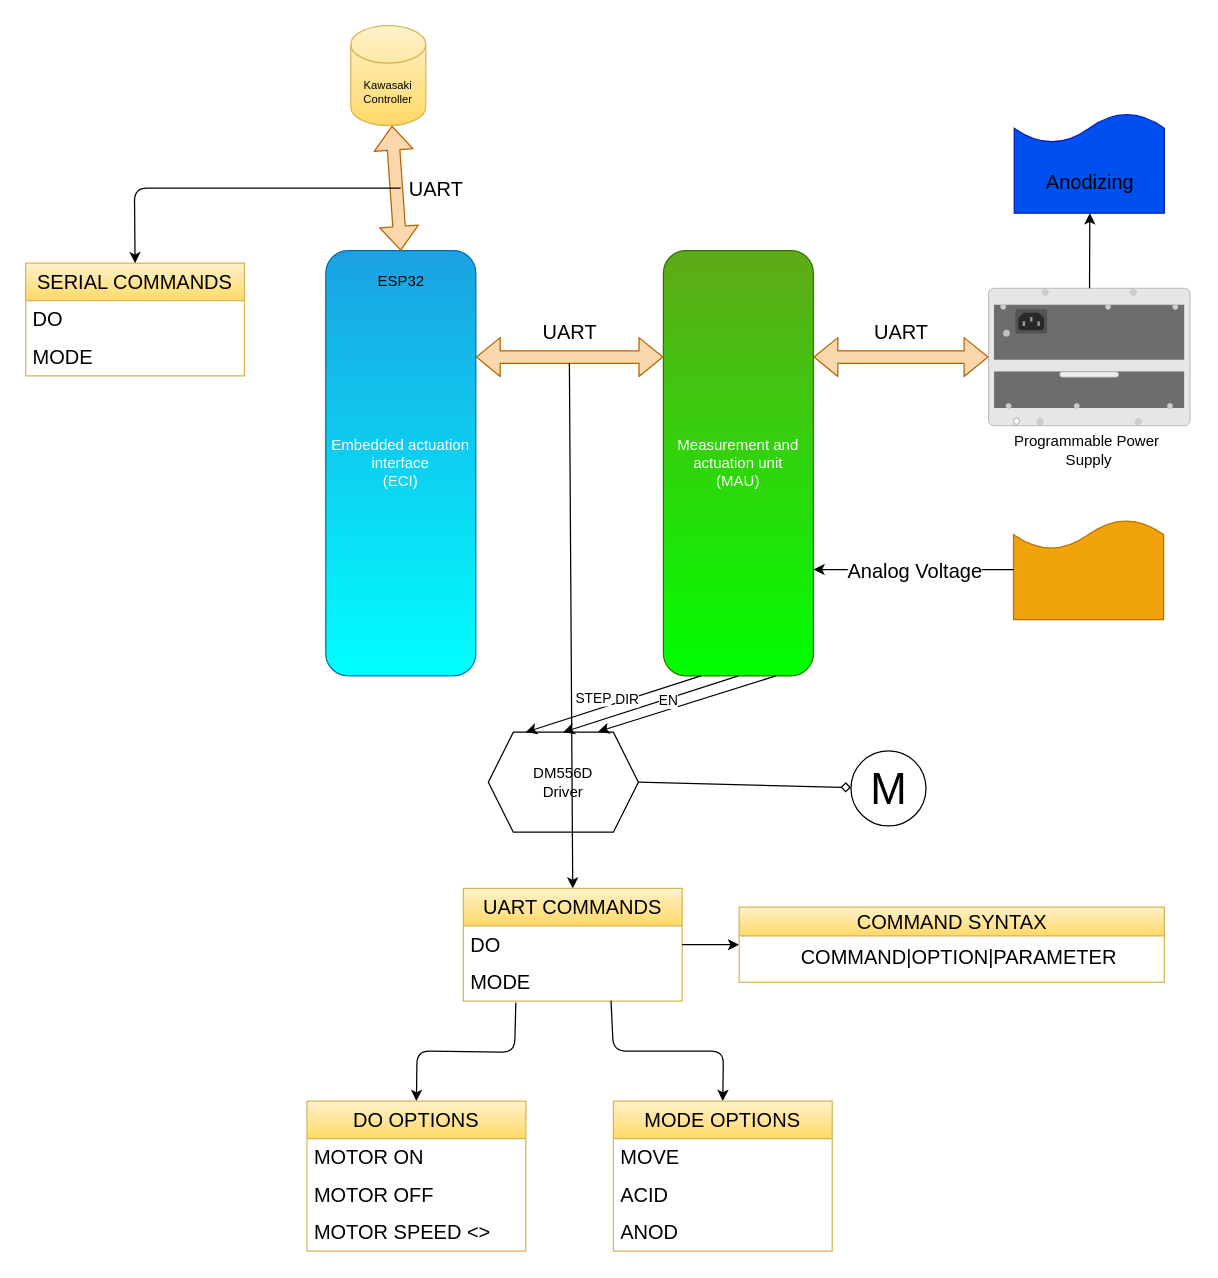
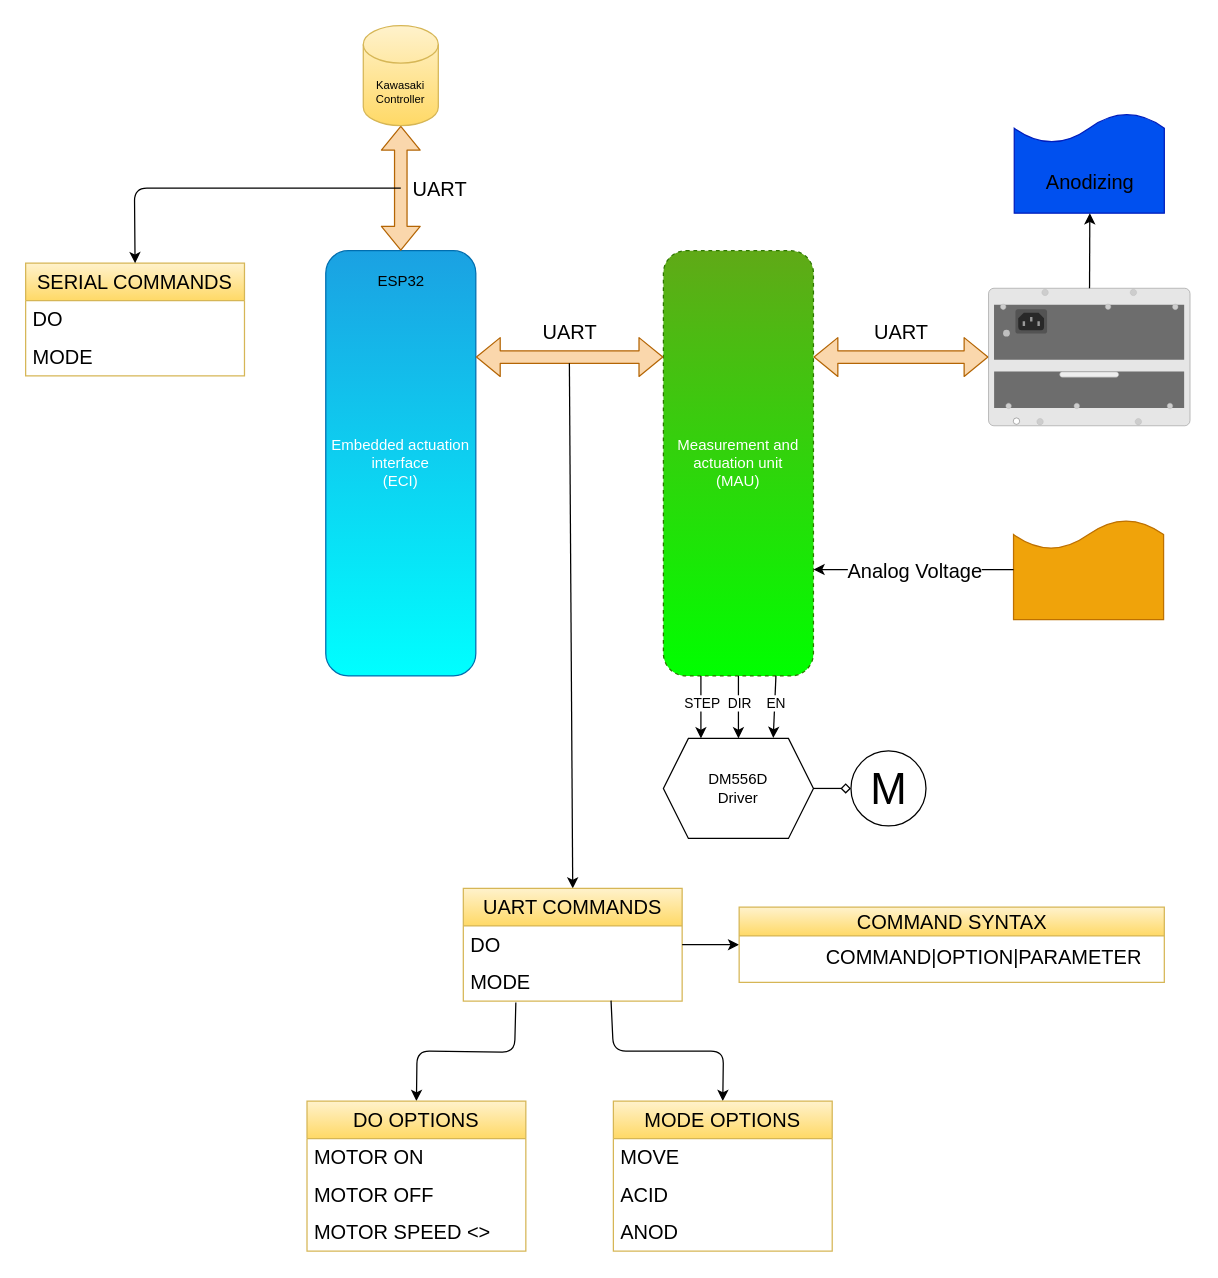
  <mxCell id="0" />
  <mxCell id="1" parent="0" />
  <mxCell id="2" value="" style="group;" parent="1" vertex="1" connectable="0"><mxGeometry x="530" y="200" width="120" height="340" as="geometry" /></mxCell>
- <mxCell id="3" value="Measurement and actuation unit&lt;br&gt;(MAU)" style="rounded=1;whiteSpace=wrap;html=1;fillColor=#60a917;fontColor=#ffffff;strokeColor=#2D7600;gradientColor=#00FF00;" parent="2" vertex="1"><mxGeometry width="120" height="340" as="geometry" /></mxCell>
+ <mxCell id="3" value="Measurement and actuation unit&lt;br&gt;(MAU)" style="rounded=1;whiteSpace=wrap;html=1;fillColor=#60a917;fontColor=#ffffff;strokeColor=#2D7600;gradientColor=#00FF00;dashed=1;" parent="2" vertex="1"><mxGeometry width="120" height="340" as="geometry" /></mxCell>
  <mxCell id="4" value="" style="group" parent="1" vertex="1" connectable="0"><mxGeometry x="260" y="200" width="120" height="340" as="geometry" /></mxCell>
  <mxCell id="5" value="Embedded actuation interface&lt;br&gt;(ECI)" style="rounded=1;whiteSpace=wrap;html=1;fillColor=#1ba1e2;fontColor=#ffffff;strokeColor=#006EAF;gradientColor=#00FFFF;" parent="4" vertex="1"><mxGeometry width="120" height="340" as="geometry" /></mxCell>
  <mxCell id="6" value="ESP32" style="text;html=1;align=center;verticalAlign=middle;resizable=0;points=[];autosize=1;strokeColor=none;fillColor=none;" parent="4" vertex="1"><mxGeometry x="30" y="10" width="60" height="30" as="geometry" /></mxCell>
  <mxCell id="7" value="M" style="verticalLabelPosition=middle;shadow=0;dashed=0;align=center;html=1;verticalAlign=middle;strokeWidth=1;shape=ellipse;aspect=fixed;fontSize=35;fillColor=none;gradientColor=none;" parent="1" vertex="1"><mxGeometry x="680" y="600" width="60" height="60" as="geometry" /></mxCell>
  <mxCell id="8" style="edgeStyle=none;html=1;exitX=1;exitY=0.5;exitDx=0;exitDy=0;endArrow=diamond;endFill=0;" parent="1" source="9" target="7" edge="1"><mxGeometry relative="1" as="geometry" /></mxCell>
- <mxCell id="9" value="DM556D&lt;br&gt;Driver" style="shape=hexagon;perimeter=hexagonPerimeter2;whiteSpace=wrap;html=1;fixedSize=1;fillColor=none;gradientColor=none;" parent="1" vertex="1"><mxGeometry x="390" y="585" width="120" height="80" as="geometry" /></mxCell>
+ <mxCell id="9" value="DM556D&lt;br&gt;Driver" style="shape=hexagon;perimeter=hexagonPerimeter2;whiteSpace=wrap;html=1;fixedSize=1;fillColor=none;gradientColor=none;" parent="1" vertex="1"><mxGeometry x="530" y="590" width="120" height="80" as="geometry" /></mxCell>
  <mxCell id="10" style="edgeStyle=none;html=1;exitX=0.25;exitY=1;exitDx=0;exitDy=0;entryX=0.25;entryY=0;entryDx=0;entryDy=0;entryPerimeter=0;endArrow=classic;endFill=1;" parent="1" source="3" target="9" edge="1"><mxGeometry relative="1" as="geometry" /></mxCell>
  <mxCell id="11" value="STEP" style="edgeLabel;html=1;align=center;verticalAlign=middle;resizable=0;points=[];" parent="10" vertex="1" connectable="0"><mxGeometry x="0.231" relative="1" as="geometry"><mxPoint y="-10" as="offset" /></mxGeometry></mxCell>
  <mxCell id="12" style="edgeStyle=none;html=1;exitX=0.5;exitY=1;exitDx=0;exitDy=0;entryX=0.5;entryY=0;entryDx=0;entryDy=0;endArrow=classic;endFill=1;" parent="1" source="3" target="9" edge="1"><mxGeometry relative="1" as="geometry" /></mxCell>
  <mxCell id="13" value="DIR" style="edgeLabel;html=1;align=center;verticalAlign=middle;resizable=0;points=[];" parent="12" vertex="1" connectable="0"><mxGeometry x="0.261" y="1" relative="1" as="geometry"><mxPoint x="-1" y="-11" as="offset" /></mxGeometry></mxCell>
  <mxCell id="14" style="edgeStyle=none;html=1;exitX=0.75;exitY=1;exitDx=0;exitDy=0;entryX=0.732;entryY=-0.005;entryDx=0;entryDy=0;entryPerimeter=0;endArrow=classic;endFill=1;" parent="1" source="3" target="9" edge="1"><mxGeometry relative="1" as="geometry" /></mxCell>
  <mxCell id="15" value="EN" style="edgeLabel;html=1;align=center;verticalAlign=middle;resizable=0;points=[];" parent="14" vertex="1" connectable="0"><mxGeometry x="0.215" y="1" relative="1" as="geometry"><mxPoint y="-9" as="offset" /></mxGeometry></mxCell>
  <mxCell id="16" value="" style="shape=flexArrow;endArrow=classic;html=1;entryX=0;entryY=0.25;entryDx=0;entryDy=0;exitX=1;exitY=0.25;exitDx=0;exitDy=0;startArrow=block;fillColor=#fad7ac;strokeColor=#b46504;" parent="1" source="5" target="3" edge="1"><mxGeometry width="50" height="50" relative="1" as="geometry"><mxPoint x="450" y="350" as="sourcePoint" /><mxPoint x="500" y="300" as="targetPoint" /></mxGeometry></mxCell>
  <mxCell id="17" value="" style="edgeStyle=none;html=1;fontSize=9;startArrow=block;endArrow=classic;endFill=1;shape=flexArrow;fillColor=#fad7ac;strokeColor=#b46504;" parent="1" source="19" edge="1"><mxGeometry relative="1" as="geometry"><mxPoint x="320" y="200" as="targetPoint" /></mxGeometry></mxCell>
  <mxCell id="18" value="&lt;font style=&quot;font-size: 16px;&quot;&gt;UART&lt;/font&gt;" style="edgeLabel;html=1;align=center;verticalAlign=middle;resizable=0;points=[];fontSize=9;" parent="17" vertex="1" connectable="0"><mxGeometry x="0.409" y="1" relative="1" as="geometry"><mxPoint x="29" y="-20" as="offset" /></mxGeometry></mxCell>
- <mxCell id="19" value="&lt;font color=&quot;#000000&quot;&gt;Kawasaki Controller&lt;/font&gt;" style="shape=cylinder3;whiteSpace=wrap;html=1;boundedLbl=1;backgroundOutline=1;size=15;labelBackgroundColor=none;fontSize=9;fillColor=#fff2cc;gradientColor=#ffd966;strokeColor=#d6b656;" parent="1" vertex="1"><mxGeometry x="280" y="20" width="60" height="80" as="geometry" /></mxCell>
+ <mxCell id="19" value="&lt;font color=&quot;#000000&quot;&gt;Kawasaki Controller&lt;/font&gt;" style="shape=cylinder3;whiteSpace=wrap;html=1;boundedLbl=1;backgroundOutline=1;size=15;labelBackgroundColor=none;fontSize=9;fillColor=#fff2cc;gradientColor=#ffd966;strokeColor=#d6b656;" parent="1" vertex="1"><mxGeometry x="290" width="60" height="80" as="geometry" y="20" /></mxCell>
  <mxCell id="20" value="" style="shape=flexArrow;endArrow=classic;startArrow=classic;html=1;exitX=1;exitY=0.25;exitDx=0;exitDy=0;fillColor=#fad7ac;strokeColor=#b46504;" parent="1" source="3" target="23" edge="1"><mxGeometry width="100" height="100" relative="1" as="geometry"><mxPoint x="560" y="500" as="sourcePoint" /><mxPoint x="750" y="290" as="targetPoint" /></mxGeometry></mxCell>
  <mxCell id="21" value="&lt;font style=&quot;font-size: 16px;&quot;&gt;UART&lt;/font&gt;" style="text;html=1;align=center;verticalAlign=middle;resizable=0;points=[];autosize=1;strokeColor=none;fillColor=none;" parent="1" vertex="1"><mxGeometry x="685" y="250" width="70" height="30" as="geometry" /></mxCell>
  <mxCell id="22" value="" style="group" parent="1" vertex="1" connectable="0"><mxGeometry x="790" y="230" width="161.16" height="150" as="geometry" /></mxCell>
  <mxCell id="23" value="" style="html=1;verticalLabelPosition=bottom;verticalAlign=top;outlineConnect=0;shadow=0;dashed=0;shape=mxgraph.rack.hpe_aruba.switches.j9828a_5400r_700w_poeplus_zl2_power_supply;" parent="22" vertex="1"><mxGeometry width="161.16" height="110" as="geometry" /></mxCell>
- <mxCell id="24" value="Programmable Power&amp;nbsp;&lt;br&gt;Supply" style="text;html=1;align=center;verticalAlign=middle;resizable=0;points=[];autosize=1;strokeColor=none;fillColor=none;" parent="22" vertex="1"><mxGeometry x="10" y="110" width="140" height="40" as="geometry" /></mxCell>
  <mxCell id="25" value="" style="group" parent="1" vertex="1" connectable="0"><mxGeometry x="810.58" y="90" width="120" height="80" as="geometry" /></mxCell>
  <mxCell id="26" value="" style="shape=document;whiteSpace=wrap;html=1;boundedLbl=1;fontSize=16;rotation=-180;fillColor=#0050ef;fontColor=#ffffff;strokeColor=#001DBC;" parent="25" vertex="1"><mxGeometry y="7.105e-15" width="120" height="80" as="geometry" /></mxCell>
  <mxCell id="27" value="Anodizing" style="text;html=1;align=center;verticalAlign=middle;resizable=0;points=[];autosize=1;strokeColor=none;fillColor=none;fontSize=16;" parent="25" vertex="1"><mxGeometry x="15" y="40.0" width="90" height="30" as="geometry" /></mxCell>
  <mxCell id="28" value="" style="edgeStyle=none;html=1;fontSize=16;" parent="1" source="23" edge="1"><mxGeometry relative="1" as="geometry"><mxPoint x="871" y="170" as="targetPoint" /></mxGeometry></mxCell>
  <mxCell id="29" value="" style="group" parent="1" vertex="1" connectable="0"><mxGeometry x="810" y="415" width="120" height="80" as="geometry" /></mxCell>
  <mxCell id="30" value="" style="shape=document;whiteSpace=wrap;html=1;boundedLbl=1;fontSize=16;rotation=-180;fillColor=#f0a30a;fontColor=#000000;strokeColor=#BD7000;gradientColor=none;gradientDirection=north;" parent="29" vertex="1"><mxGeometry y="7.105e-15" width="120" height="80" as="geometry" /></mxCell>
  <mxCell id="31" style="edgeStyle=none;html=1;exitX=1;exitY=0.5;exitDx=0;exitDy=0;entryX=1;entryY=0.75;entryDx=0;entryDy=0;fontSize=16;" parent="1" source="30" target="3" edge="1"><mxGeometry relative="1" as="geometry" /></mxCell>
  <mxCell id="32" value="Analog Voltage" style="edgeLabel;html=1;align=center;verticalAlign=middle;resizable=0;points=[];fontSize=16;" parent="31" vertex="1" connectable="0"><mxGeometry x="0.309" y="-2" relative="1" as="geometry"><mxPoint x="25" y="2" as="offset" /></mxGeometry></mxCell>
  <mxCell id="33" value="UART" style="text;html=1;align=center;verticalAlign=middle;resizable=0;points=[];autosize=1;strokeColor=none;fillColor=none;fontSize=16;labelBackgroundColor=none;" parent="1" vertex="1"><mxGeometry x="420" y="250" width="70" height="30" as="geometry" /></mxCell>
  <mxCell id="34" style="edgeStyle=none;html=1;exitX=0.5;exitY=0;exitDx=0;exitDy=0;fontSize=16;startArrow=classic;startFill=1;endArrow=none;endFill=0;" parent="1" source="35" edge="1"><mxGeometry relative="1" as="geometry"><mxPoint x="454.824" y="290" as="targetPoint" /></mxGeometry></mxCell>
  <mxCell id="35" value="&lt;font color=&quot;#000000&quot;&gt;UART COMMANDS&lt;/font&gt;" style="swimlane;fontStyle=0;childLayout=stackLayout;horizontal=1;startSize=30;horizontalStack=0;resizeParent=1;resizeParentMax=0;resizeLast=0;collapsible=1;marginBottom=0;whiteSpace=wrap;html=1;fontSize=16;fillColor=#fff2cc;gradientColor=#ffd966;strokeColor=#d6b656;" parent="1" vertex="1"><mxGeometry x="370" y="710" width="175" height="90" as="geometry" /></mxCell>
  <mxCell id="36" value="DO" style="text;strokeColor=none;fillColor=none;align=left;verticalAlign=middle;spacingLeft=4;spacingRight=4;overflow=hidden;points=[[0,0.5],[1,0.5]];portConstraint=eastwest;rotatable=0;whiteSpace=wrap;html=1;fontSize=16;" parent="35" vertex="1"><mxGeometry y="30" width="175" height="30" as="geometry" /></mxCell>
  <mxCell id="37" value="MODE" style="text;strokeColor=none;fillColor=none;align=left;verticalAlign=middle;spacingLeft=4;spacingRight=4;overflow=hidden;points=[[0,0.5],[1,0.5]];portConstraint=eastwest;rotatable=0;whiteSpace=wrap;html=1;fontSize=16;" parent="35" vertex="1"><mxGeometry y="60" width="175" height="30" as="geometry" /></mxCell>
  <mxCell id="38" style="edgeStyle=none;html=1;exitX=0.5;exitY=0;exitDx=0;exitDy=0;fontSize=16;startArrow=classic;startFill=1;endArrow=none;endFill=0;entryX=0.24;entryY=1.037;entryDx=0;entryDy=0;entryPerimeter=0;" parent="1" source="39" target="37" edge="1"><mxGeometry relative="1" as="geometry"><Array as="points"><mxPoint x="333" y="840" /><mxPoint x="411" y="841" /></Array></mxGeometry></mxCell>
  <mxCell id="39" value="&lt;font color=&quot;#000000&quot;&gt;DO OPTIONS&lt;/font&gt;" style="swimlane;fontStyle=0;childLayout=stackLayout;horizontal=1;startSize=30;horizontalStack=0;resizeParent=1;resizeParentMax=0;resizeLast=0;collapsible=1;marginBottom=0;whiteSpace=wrap;html=1;fontSize=16;fillColor=#fff2cc;gradientColor=#ffd966;strokeColor=#d6b656;" parent="1" vertex="1"><mxGeometry x="245" y="880" width="175" height="120" as="geometry" /></mxCell>
  <mxCell id="40" value="MOTOR ON" style="text;strokeColor=none;fillColor=none;align=left;verticalAlign=middle;spacingLeft=4;spacingRight=4;overflow=hidden;points=[[0,0.5],[1,0.5]];portConstraint=eastwest;rotatable=0;whiteSpace=wrap;html=1;fontSize=16;" parent="39" vertex="1"><mxGeometry y="30" width="175" height="30" as="geometry" /></mxCell>
  <mxCell id="41" value="MOTOR OFF" style="text;strokeColor=none;fillColor=none;align=left;verticalAlign=middle;spacingLeft=4;spacingRight=4;overflow=hidden;points=[[0,0.5],[1,0.5]];portConstraint=eastwest;rotatable=0;whiteSpace=wrap;html=1;fontSize=16;" parent="39" vertex="1"><mxGeometry y="60" width="175" height="30" as="geometry" /></mxCell>
  <mxCell id="42" value="MOTOR SPEED &amp;lt;&amp;gt;" style="text;strokeColor=none;fillColor=none;align=left;verticalAlign=middle;spacingLeft=4;spacingRight=4;overflow=hidden;points=[[0,0.5],[1,0.5]];portConstraint=eastwest;rotatable=0;whiteSpace=wrap;html=1;fontSize=16;" parent="39" vertex="1"><mxGeometry y="90" width="175" height="30" as="geometry" /></mxCell>
  <mxCell id="43" style="edgeStyle=none;html=1;exitX=0.5;exitY=0;exitDx=0;exitDy=0;fontSize=16;startArrow=classic;startFill=1;endArrow=none;endFill=0;entryX=0.675;entryY=0.989;entryDx=0;entryDy=0;entryPerimeter=0;" parent="1" source="44" target="37" edge="1"><mxGeometry relative="1" as="geometry"><Array as="points"><mxPoint x="578" y="840" /><mxPoint x="490" y="840" /></Array></mxGeometry></mxCell>
  <mxCell id="44" value="&lt;font color=&quot;#000000&quot;&gt;MODE OPTIONS&lt;/font&gt;" style="swimlane;fontStyle=0;childLayout=stackLayout;horizontal=1;startSize=30;horizontalStack=0;resizeParent=1;resizeParentMax=0;resizeLast=0;collapsible=1;marginBottom=0;whiteSpace=wrap;html=1;fontSize=16;fillColor=#fff2cc;gradientColor=#ffd966;strokeColor=#d6b656;" parent="1" vertex="1"><mxGeometry x="490" y="880" width="175" height="120" as="geometry" /></mxCell>
  <mxCell id="45" value="MOVE" style="text;strokeColor=none;fillColor=none;align=left;verticalAlign=middle;spacingLeft=4;spacingRight=4;overflow=hidden;points=[[0,0.5],[1,0.5]];portConstraint=eastwest;rotatable=0;whiteSpace=wrap;html=1;fontSize=16;" parent="44" vertex="1"><mxGeometry y="30" width="175" height="30" as="geometry" /></mxCell>
  <mxCell id="46" value="ACID" style="text;strokeColor=none;fillColor=none;align=left;verticalAlign=middle;spacingLeft=4;spacingRight=4;overflow=hidden;points=[[0,0.5],[1,0.5]];portConstraint=eastwest;rotatable=0;whiteSpace=wrap;html=1;fontSize=16;" parent="44" vertex="1"><mxGeometry y="60" width="175" height="30" as="geometry" /></mxCell>
  <mxCell id="47" value="ANOD" style="text;strokeColor=none;fillColor=none;align=left;verticalAlign=middle;spacingLeft=4;spacingRight=4;overflow=hidden;points=[[0,0.5],[1,0.5]];portConstraint=eastwest;rotatable=0;whiteSpace=wrap;html=1;fontSize=16;" parent="44" vertex="1"><mxGeometry y="90" width="175" height="30" as="geometry" /></mxCell>
  <mxCell id="48" style="edgeStyle=none;html=1;exitX=1;exitY=0.5;exitDx=0;exitDy=0;fontSize=16;startArrow=none;startFill=0;endArrow=classic;endFill=1;entryX=0;entryY=0.5;entryDx=0;entryDy=0;" parent="1" source="36" target="49" edge="1"><mxGeometry relative="1" as="geometry"><mxPoint x="640" y="755" as="targetPoint" /></mxGeometry></mxCell>
  <mxCell id="49" value="&lt;span style=&quot;font-weight: normal;&quot;&gt;&lt;font color=&quot;#000000&quot;&gt;COMMAND SYNTAX&lt;/font&gt;&lt;/span&gt;" style="swimlane;whiteSpace=wrap;html=1;fontSize=16;fillColor=#fff2cc;gradientColor=#ffd966;strokeColor=#d6b656;" parent="1" vertex="1"><mxGeometry x="590.58" y="725" width="340" height="60" as="geometry" /></mxCell>
- <mxCell id="50" value="COMMAND|OPTION|PARAMETER" style="text;html=1;align=center;verticalAlign=middle;resizable=0;points=[];autosize=1;strokeColor=none;fillColor=none;fontSize=16;" parent="49" vertex="1"><mxGeometry x="35" y="25" width="280" height="30" as="geometry" /></mxCell>
+ <mxCell id="50" value="COMMAND|OPTION|PARAMETER" style="text;html=1;align=center;verticalAlign=middle;resizable=0;points=[];autosize=1;strokeColor=none;fillColor=none;fontSize=16;" parent="49" vertex="1"><mxGeometry x="55" y="25" width="280" height="30" as="geometry" /></mxCell>
  <mxCell id="51" value="&lt;font color=&quot;#000000&quot;&gt;SERIAL COMMANDS&lt;/font&gt;" style="swimlane;fontStyle=0;childLayout=stackLayout;horizontal=1;startSize=30;horizontalStack=0;resizeParent=1;resizeParentMax=0;resizeLast=0;collapsible=1;marginBottom=0;whiteSpace=wrap;html=1;fontSize=16;fillColor=#fff2cc;gradientColor=#ffd966;strokeColor=#d6b656;" vertex="1" parent="1"><mxGeometry x="20" y="210" width="175" height="90" as="geometry" /></mxCell>
  <mxCell id="52" value="DO" style="text;strokeColor=none;fillColor=none;align=left;verticalAlign=middle;spacingLeft=4;spacingRight=4;overflow=hidden;points=[[0,0.5],[1,0.5]];portConstraint=eastwest;rotatable=0;whiteSpace=wrap;html=1;fontSize=16;" vertex="1" parent="51"><mxGeometry y="30" width="175" height="30" as="geometry" /></mxCell>
  <mxCell id="53" value="MODE" style="text;strokeColor=none;fillColor=none;align=left;verticalAlign=middle;spacingLeft=4;spacingRight=4;overflow=hidden;points=[[0,0.5],[1,0.5]];portConstraint=eastwest;rotatable=0;whiteSpace=wrap;html=1;fontSize=16;" vertex="1" parent="51"><mxGeometry y="60" width="175" height="30" as="geometry" /></mxCell>
  <mxCell id="54" value="" style="edgeStyle=none;orthogonalLoop=1;jettySize=auto;html=1;fontSize=16;entryX=0.5;entryY=0;entryDx=0;entryDy=0;" edge="1" parent="1" target="51"><mxGeometry width="100" relative="1" as="geometry"><mxPoint x="320" y="150" as="sourcePoint" /><mxPoint x="270" y="200" as="targetPoint" /><Array as="points"><mxPoint x="107" y="150" /></Array></mxGeometry></mxCell>
